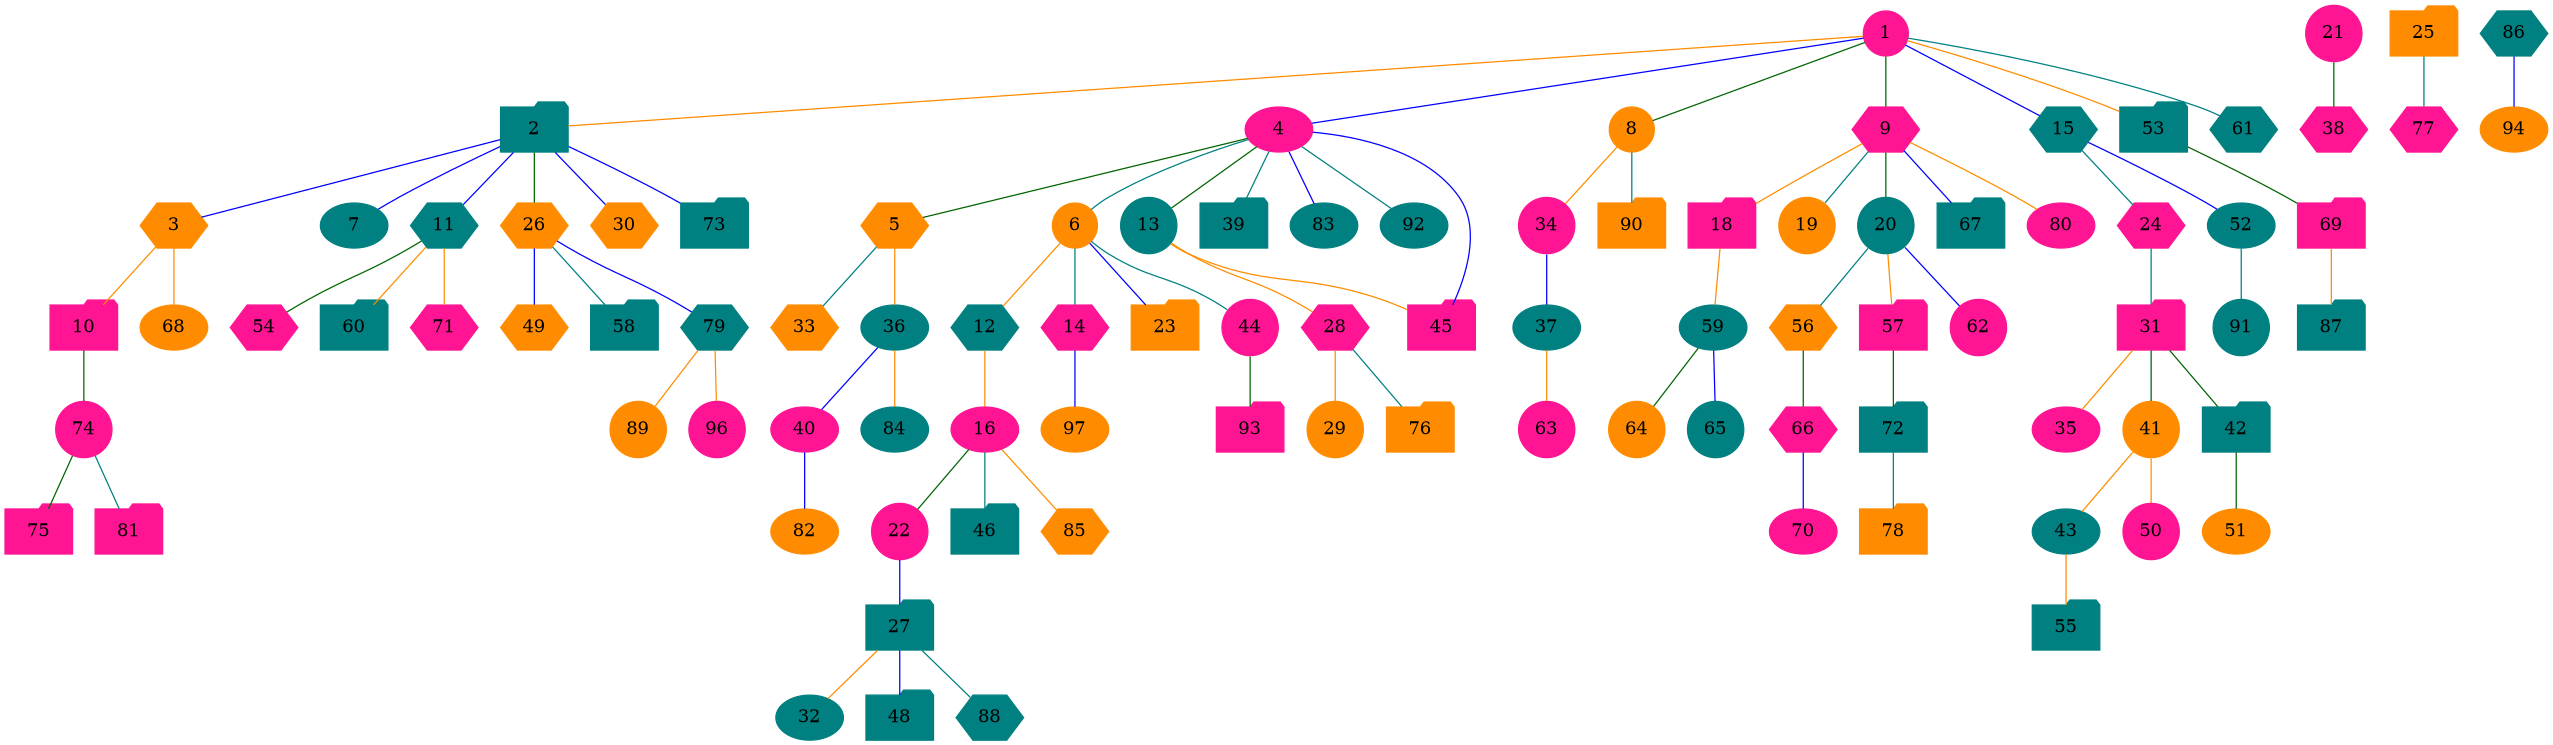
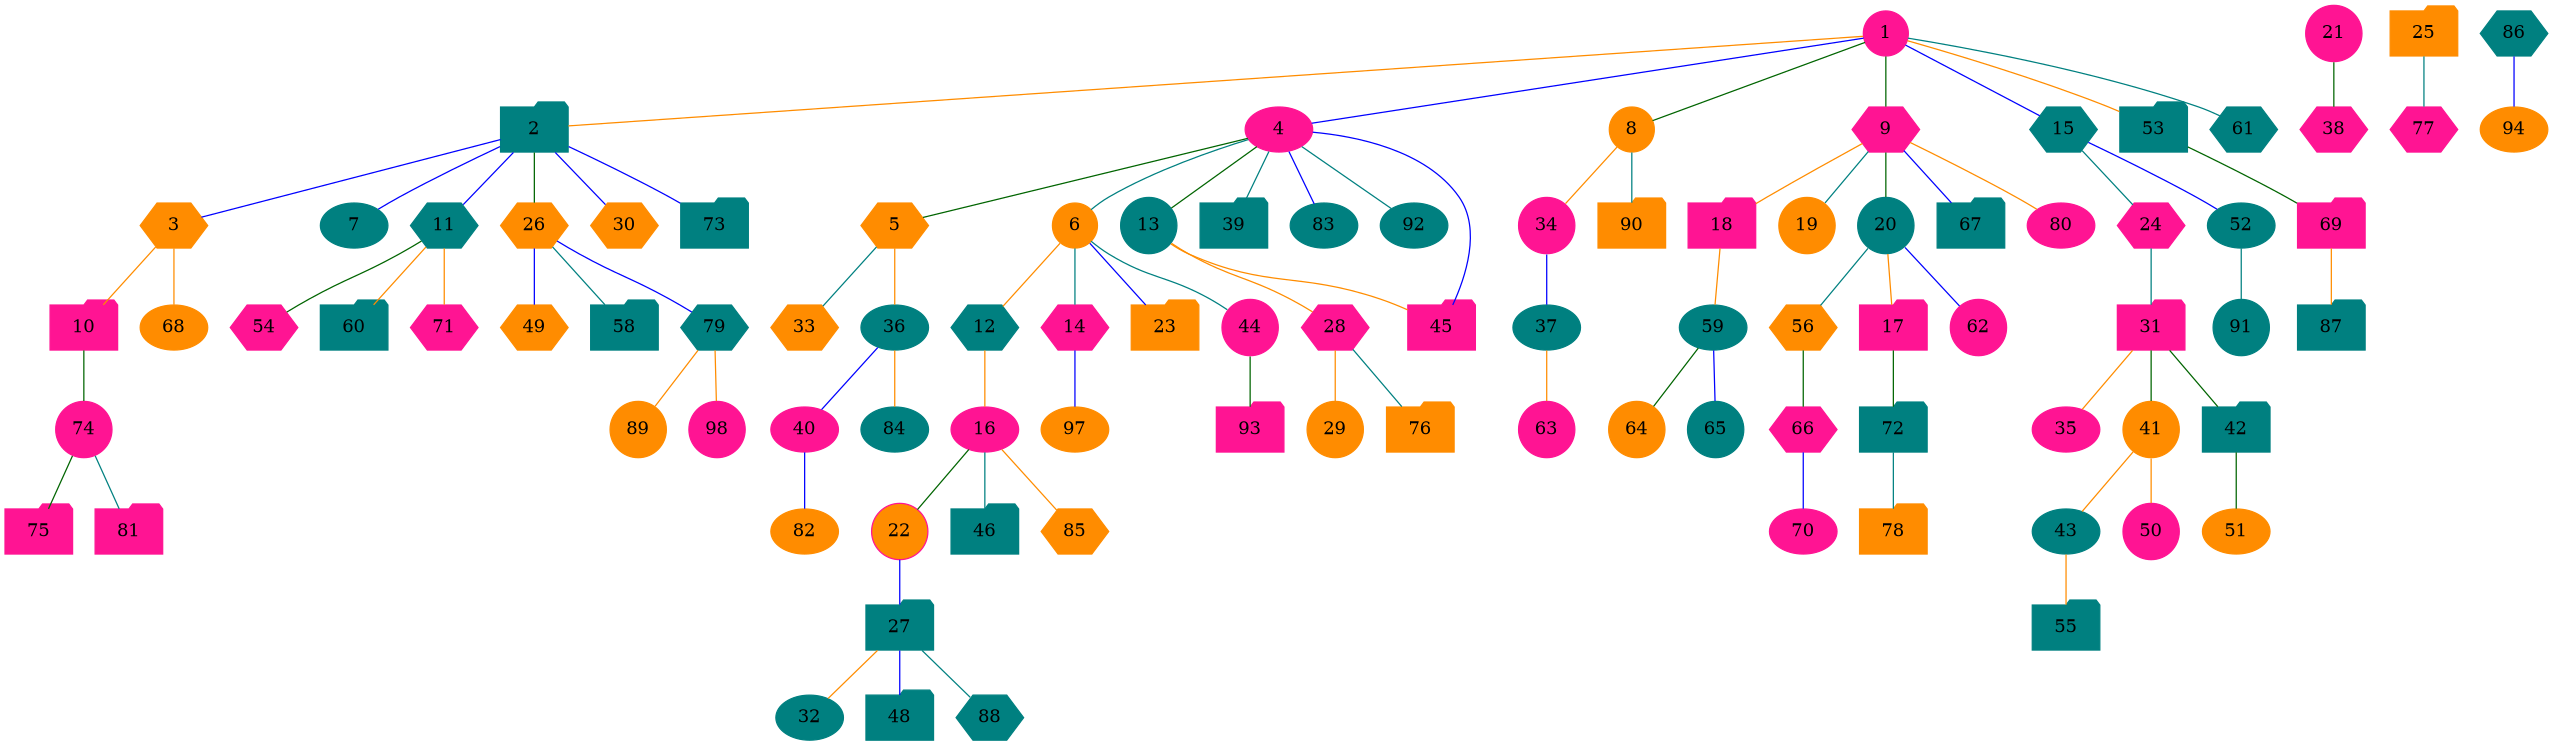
  graph {
    node [color=teal shape=folder style=filled]
    edge [color=darkorange]
    1 [color=deeppink shape=circle]
    2
    4 [color=deeppink shape=ellipse]
    8 [color=darkorange shape=circle]
    9 [color=deeppink shape=hexagon]
    15 [shape=hexagon]
    53
    61 [shape=hexagon]
    3 [color=darkorange shape=hexagon]
    7 [shape=ellipse]
    11 [shape=hexagon]
    26 [color=darkorange shape=hexagon]
    30 [color=darkorange shape=hexagon]
    73
    5 [color=darkorange shape=hexagon]
    6 [color=darkorange shape=circle]
    13 [shape=circle]
    39
    83 [shape=ellipse]
    92 [shape=ellipse]
    45 [color=deeppink]
    34 [color=deeppink shape=circle]
    90 [color=darkorange]
    18 [color=deeppink]
    19 [color=darkorange shape=circle]
    20 [shape=circle]
    67
    80 [color=deeppink shape=ellipse]
    24 [color=deeppink shape=hexagon]
    52 [shape=ellipse]
    69 [color=deeppink]
    10 [color=deeppink]
    68 [color=darkorange shape=ellipse]
    54 [color=deeppink shape=hexagon]
    60
    71 [color=deeppink shape=hexagon]
    49 [color=darkorange shape=hexagon]
    58
    79 [shape=hexagon]
    74 [color=deeppink shape=circle]
    33 [color=darkorange shape=hexagon]
    36 [shape=ellipse]
    12 [shape=hexagon]
    14 [color=deeppink shape=hexagon]
    23 [color=darkorange]
    44 [color=deeppink shape=circle]
    28 [color=deeppink shape=hexagon]
    21 [color=deeppink shape=circle]
    38 [color=deeppink shape=hexagon]
    40 [color=deeppink shape=ellipse]
    84 [shape=ellipse]
    16 [color=deeppink shape=ellipse]
    n53 [color=darkorange label=97 shape=ellipse]
    93 [color=deeppink]
    37 [shape=ellipse]
    59 [shape=ellipse]
    56 [color=darkorange shape=hexagon]
-   57 [color=deeppink]
+   57 [color=deeppink label=17]
    62 [color=deeppink shape=circle]
    75 [color=deeppink]
    81 [color=deeppink]
-   22 [color=deeppink shape=circle]
+   22 [color=deeppink shape=circle fillcolor=darkorange]
    46
    85 [color=darkorange shape=hexagon]
    29 [color=darkorange shape=circle]
    76 [color=darkorange]
    31 [color=deeppink]
    91 [shape=circle]
    27
    25 [color=darkorange]
    77 [color=deeppink shape=hexagon]
    86 [shape=hexagon]
    94 [color=darkorange shape=ellipse]
    64 [color=darkorange shape=circle]
    65 [shape=circle]
    66 [color=deeppink shape=hexagon]
    72
    32 [shape=ellipse]
    48
    88 [shape=hexagon]
    35 [color=deeppink shape=ellipse]
    41 [color=darkorange shape=circle]
    42
    89 [color=darkorange shape=circle]
-   96 [color=deeppink shape=circle]
+   96 [color=deeppink shape=circle label=98]
    43 [shape=ellipse]
    50 [color=deeppink shape=circle]
    51 [color=darkorange shape=ellipse]
    63 [color=deeppink shape=circle]
    82 [color=darkorange shape=ellipse]
    55
    87
    70 [color=deeppink shape=ellipse]
    78 [color=darkorange]
    1 -- 2
    1 -- 4 [color=blue]
    1 -- 8 [color=darkgreen]
    1 -- 9 [color=darkgreen]
    1 -- 15 [color=blue]
    1 -- 53
    1 -- 61 [color=teal]
    2 -- 3 [color=blue]
    2 -- 7 [color=blue]
    2 -- 11 [color=blue]
    2 -- 26 [color=darkgreen]
    2 -- 30 [color=blue]
    2 -- 73 [color=blue]
    4 -- 5 [color=darkgreen]
    4 -- 6 [color=teal]
    4 -- 13 [color=darkgreen]
    4 -- 39 [color=teal]
    4 -- 83 [color=blue]
    4 -- 92 [color=teal]
    4 -- 45 [color=blue]
    8 -- 34
    8 -- 90 [color=teal]
    9 -- 18
    9 -- 19 [color=teal]
    9 -- 20 [color=darkgreen]
    9 -- 67 [color=blue]
    9 -- 80
    15 -- 24 [color=teal]
    15 -- 52 [color=blue]
    53 -- 69 [color=darkgreen]
    3 -- 10
    3 -- 68
    11 -- 54 [color=darkgreen]
    11 -- 60
    11 -- 71
    26 -- 49 [color=blue]
    26 -- 58 [color=teal]
    26 -- 79 [color=blue]
    5 -- 33 [color=teal]
    5 -- 36
    6 -- 12
    6 -- 14 [color=teal]
    6 -- 23 [color=blue]
    6 -- 44 [color=teal]
    13 -- 45
    13 -- 28
    34 -- 37 [color=blue]
    18 -- 59
    20 -- 56 [color=teal]
    20 -- 57
    20 -- 62 [color=blue]
    24 -- 31 [color=teal]
    52 -- 91 [color=teal]
    69 -- 87
    10 -- 74 [color=darkgreen]
    79 -- 89
    79 -- 96
    74 -- 75 [color=darkgreen]
    74 -- 81 [color=teal]
    36 -- 40 [color=blue]
    36 -- 84
    12 -- 16
    14 -- n53 [color=blue]
    44 -- 93 [color=darkgreen]
    28 -- 29
    28 -- 76 [color=teal]
    21 -- 38 [color=darkgreen]
    40 -- 82 [color=blue]
    16 -- 22 [color=darkgreen]
    16 -- 46 [color=teal]
    16 -- 85
    37 -- 63
    59 -- 64 [color=darkgreen]
    59 -- 65 [color=blue]
    56 -- 66 [color=darkgreen]
    57 -- 72 [color=darkgreen]
    22 -- 27 [color=blue]
    31 -- 35
    31 -- 41 [color=darkgreen]
    31 -- 42 [color=darkgreen]
    27 -- 32
    27 -- 48 [color=blue]
    27 -- 88 [color=teal]
    25 -- 77 [color=teal]
    86 -- 94 [color=blue]
    66 -- 70 [color=blue]
    72 -- 78 [color=teal]
    41 -- 43
    41 -- 50
    42 -- 51 [color=darkgreen]
    43 -- 55
  }
